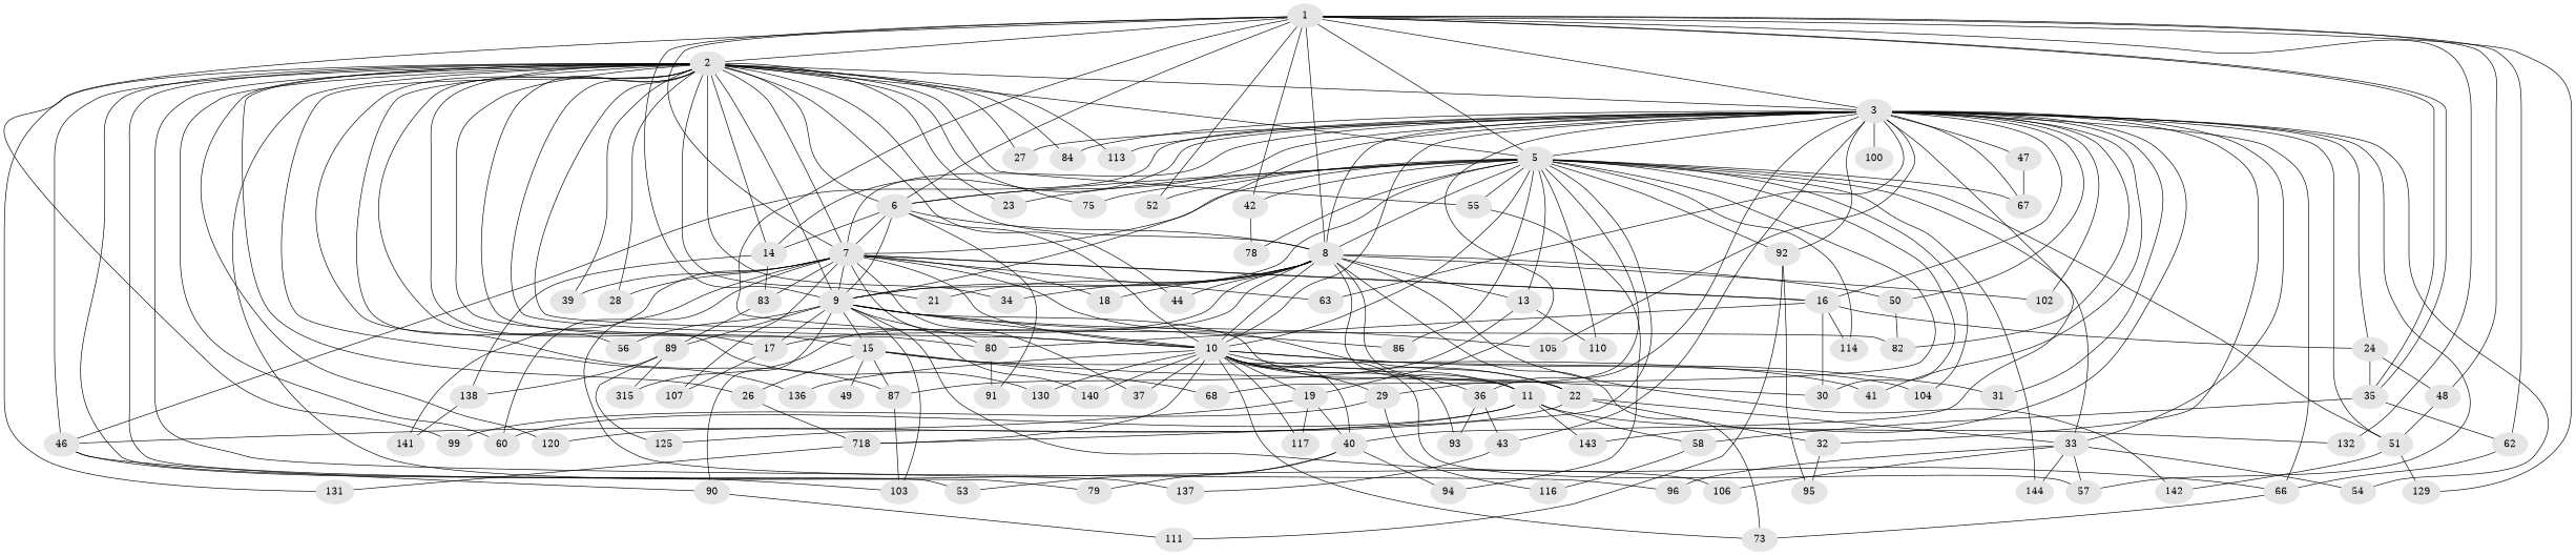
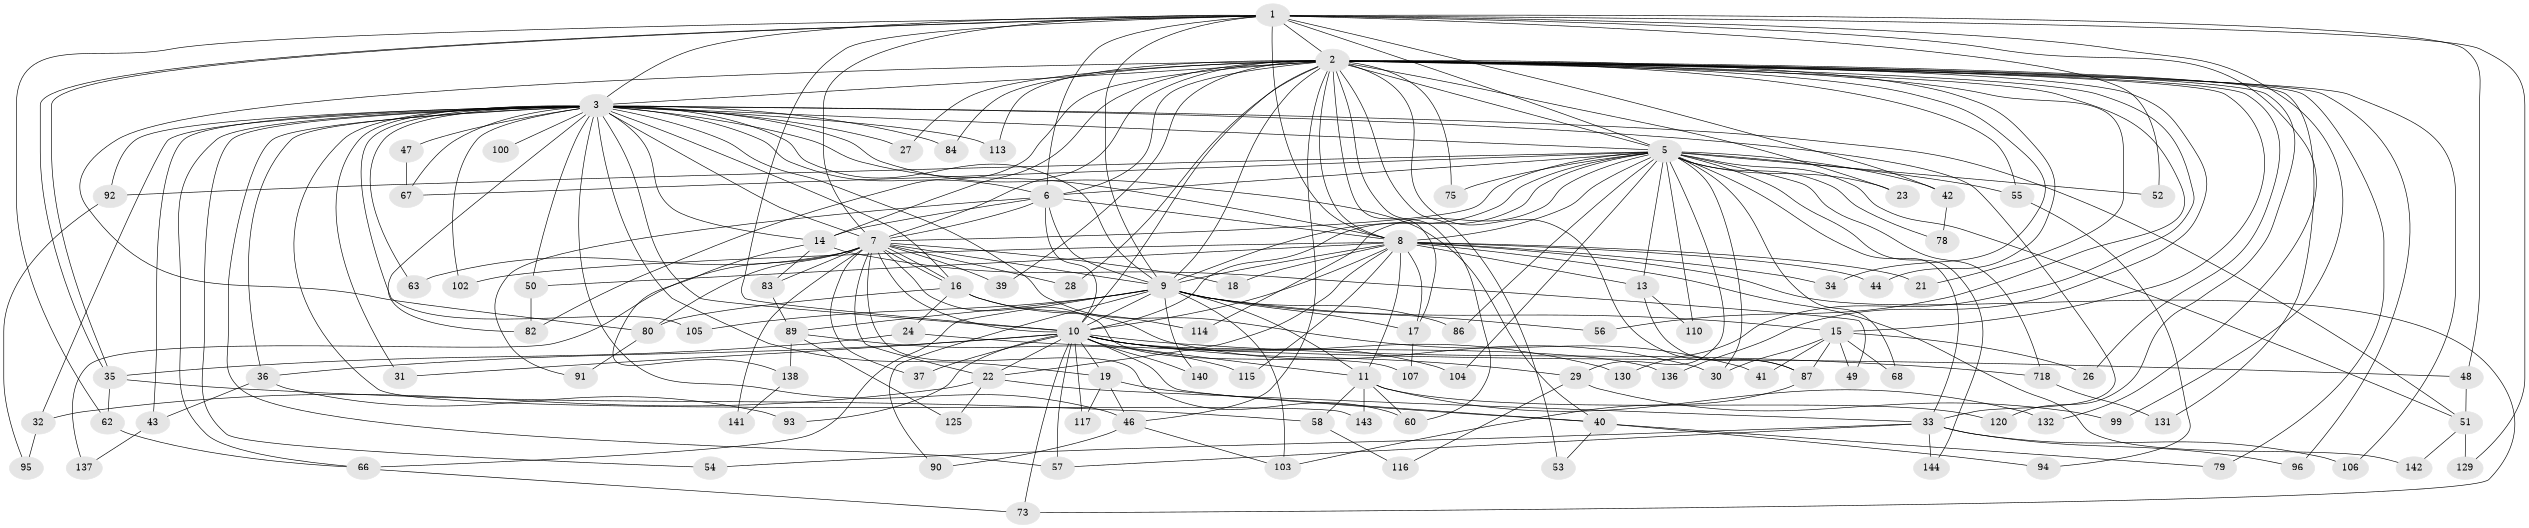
  graph {
    node [color=gray90 style=filled]
    1 [super="+101"]
    2 [super="+4"]
    3 [super="+25"]
    5 [super="+133"]
    6 [super="+88"]
    7 [super="+123"]
    8 [super="+20"]
    9 [super="+38"]
    10 [super="+12"]
    35 [super="+124"]
    42
    48
    52
    62
    n15 [label=99]
    129
    132
    14 [super="+109"]
    15
    17 [super="+72"]
    21
    23
    26 [super="+97"]
    27
    28
    34 [super="+139"]
    39
    44 [super="+112"]
    46 [super="+121"]
    53
    55
    56
    60
    75
    79
    80 [super="+134"]
    82 [super="+127"]
    84
    87 [super="+122"]
    96
    106
    113
    120
    130
    131
    136
    16 [super="+74"]
    19 [super="+71"]
    24
    31
    32
    33 [super="+45"]
    36
    40 [super="+69"]
    41
    43
    47
    50
    51 [super="+85"]
    54
    57 [super="+59"]
    63
    66 [super="+99"]
    67 [super="+126"]
    92
    100
    102
    105
    143
    13
    29
    30 [super="+76"]
    68
    78
    86
    104
    110
    114
    n79 [label=718 super="+128"]
    144
    91
    18
    22 [super="+77"]
    37
    83
    107
    137
    141
    11 [super="+65"]
    73 [super="+108"]
-   115 [label=315]
+   115
    142
    89
    90
    103 [super="+119"]
    140
    93
    117
    58
    49
    138
    94
    95
-   111
    116
    125
    1 -- 2 [weight=2]
    1 -- 3
    1 -- 5 [weight=2]
    1 -- 6
    1 -- 7
    1 -- 8
    1 -- 9
    1 -- 10 [weight=2]
    1 -- 35
    1 -- 35
    1 -- 42
    1 -- 48
    1 -- 52
    1 -- 62
    1 -- n15
    1 -- 129
    1 -- 132
    2 -- 3 [weight=2]
    2 -- 5 [weight=2]
    2 -- 6 [weight=2]
    2 -- 7 [weight=2]
    2 -- 8 [weight=2]
    2 -- 9 [weight=2]
    2 -- 10 [weight=2]
    2 -- 14
    2 -- 15
    2 -- 17
    2 -- 21
    2 -- 23
    2 -- 26
    2 -- 27
    2 -- 28
    2 -- 34 [weight=2]
    2 -- 39
    2 -- 44
    2 -- 46
    2 -- 53
    2 -- 55
    2 -- 56
    2 -- 60
    2 -- 75
    2 -- 79
    2 -- 80
    2 -- 82
    2 -- 84
    2 -- 87
    2 -- 96
    2 -- 106
    2 -- 113
    2 -- 120
    2 -- 130
    2 -- 131
    2 -- 136
    3 -- 5
    3 -- 6
    3 -- 7
    3 -- 8
    3 -- 9 [weight=2]
    3 -- 10
    3 -- 14
    3 -- 27
    3 -- 46
    3 -- 82
    3 -- 84
    3 -- 113
    3 -- 16
    3 -- 19
-   3 -- 24
    3 -- 31
    3 -- 32
    3 -- 33
    3 -- 36
    3 -- 40
    3 -- 41
    3 -- 43
    3 -- 47 [weight=2]
    3 -- 50
    3 -- 51
    3 -- 54
    3 -- 57
    3 -- 63
    3 -- 66
    3 -- 67
    3 -- 92
    3 -- 100 [weight=2]
    3 -- 102
    3 -- 105
    3 -- 143
    5 -- 6
    5 -- 7
    5 -- 8
    5 -- 9
    5 -- 10
    5 -- 42
    5 -- 52
    5 -- 23
    5 -- 55
    5 -- 75
    5 -- 33
    5 -- 51
    5 -- 67
    5 -- 92
    5 -- 13
    5 -- 29
    5 -- 30
    5 -- 68
    5 -- 78
    5 -- 86
    5 -- 104
    5 -- 110
    5 -- 114
    5 -- n79 [weight=2]
    5 -- 144
    6 -- 7
    6 -- 8
    6 -- 9
    6 -- 10
    6 -- 14
    6 -- 91
    7 -- 9
    7 -- 10
    7 -- 28
    7 -- 39
    7 -- 60
    7 -- 80
    7 -- 16
    7 -- 16
    7 -- 63
    7 -- 18
    7 -- 22
    7 -- 37
    7 -- 83
    7 -- 107
    7 -- 137
    7 -- 141
    8 -- 9
    8 -- 10
    8 -- 17
    8 -- 21
    8 -- 34
    8 -- 44
    8 -- 50
    8 -- 102
    8 -- 13 [weight=2]
    8 -- 18
    8 -- 22
    8 -- 11
    8 -- 73
    8 -- 115
    8 -- 142
    9 -- 10
    9 -- 15
    9 -- 17
    9 -- 56
    9 -- 66
    9 -- 105
    9 -- 86
    9 -- 11
    9 -- 89
    9 -- 90
    9 -- 103
    9 -- 140
    10 -- 130
    10 -- 136
    10 -- 19
    10 -- 31
    10 -- 36
    10 -- 40
    10 -- 57
    10 -- 29
    10 -- 104
    10 -- n79
    10 -- 22
    10 -- 37
    10 -- 11
    10 -- 73
    10 -- 140
    10 -- 93
    10 -- 117
    35 -- 62
    35 -- 58
    42 -- 78
    48 -- 51
    62 -- 66
    14 -- 83
+   14 -- 49
    14 -- 138
    15 -- 26 [weight=2]
    15 -- 87
    15 -- 41
    15 -- 30
    15 -- 68
    15 -- 49
    17 -- 107
-   26 -- n79
    46 -- 90
    46 -- 103
    55 -- 94
    80 -- 91
    87 -- 103
    16 -- 80
    16 -- 24
    16 -- 30
    16 -- 114
    19 -- 46
    19 -- 40
    19 -- 117
    24 -- 35
    24 -- 48
    32 -- 95
    33 -- 96
    33 -- 106
    33 -- 54
    33 -- 57
    33 -- 144
    36 -- 43
    36 -- 93
    40 -- 53
    40 -- 79
    40 -- 94
    43 -- 137
    47 -- 67
    50 -- 82
    51 -- 129
    51 -- 142
    66 -- 73
    92 -- 95
-   92 -- 111
    13 -- 87
    13 -- 110
    29 -- n15
    29 -- 116
    n79 -- 131
    22 -- 32
    22 -- 33
    22 -- 125
    83 -- 89
    11 -- 132
    11 -- 60
    11 -- 120
    11 -- 143
    11 -- 58
    89 -- 115
    89 -- 138
    89 -- 125
-   90 -- 111
    58 -- 116
    138 -- 141
  }
